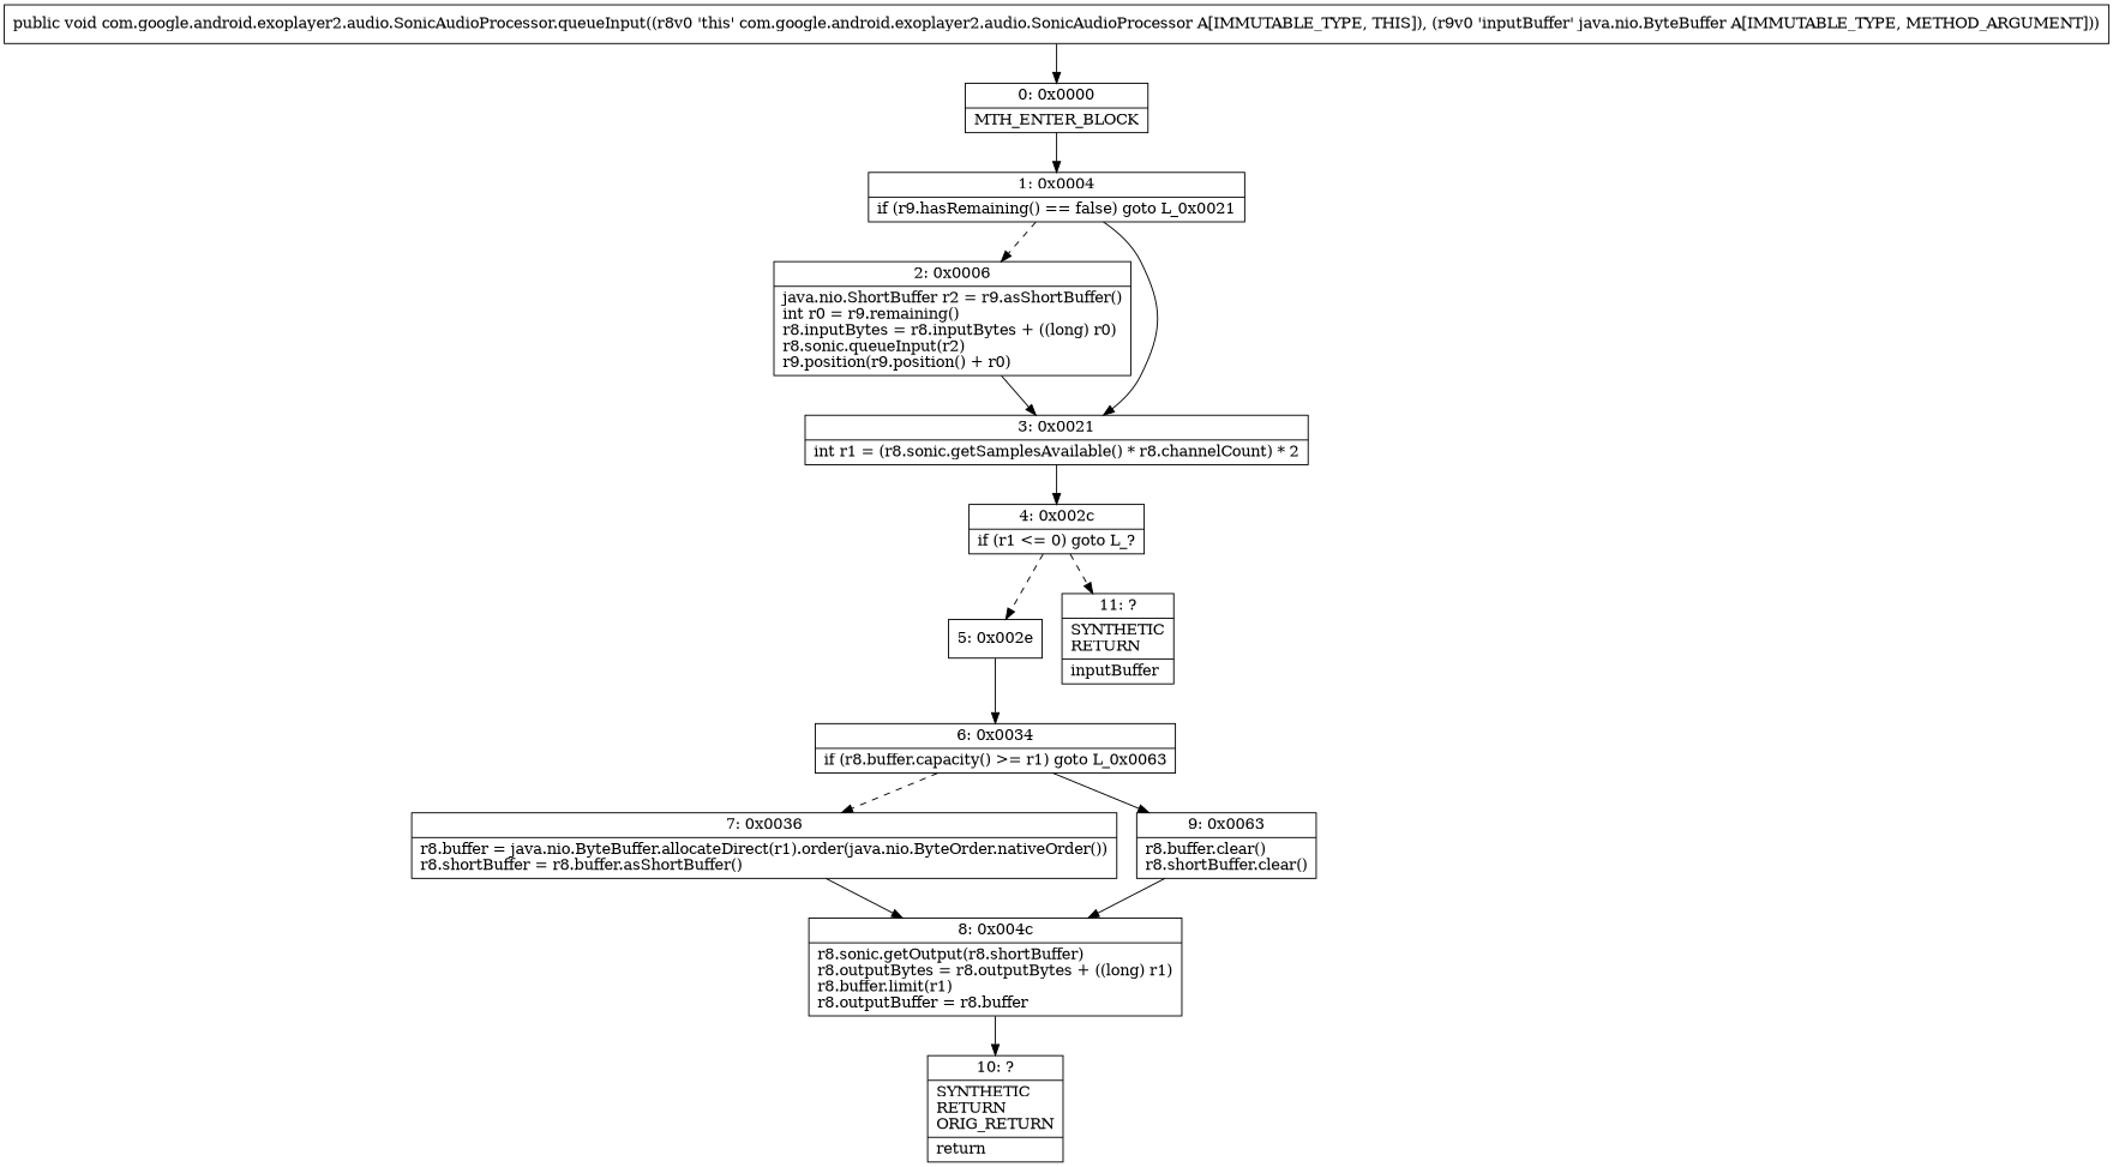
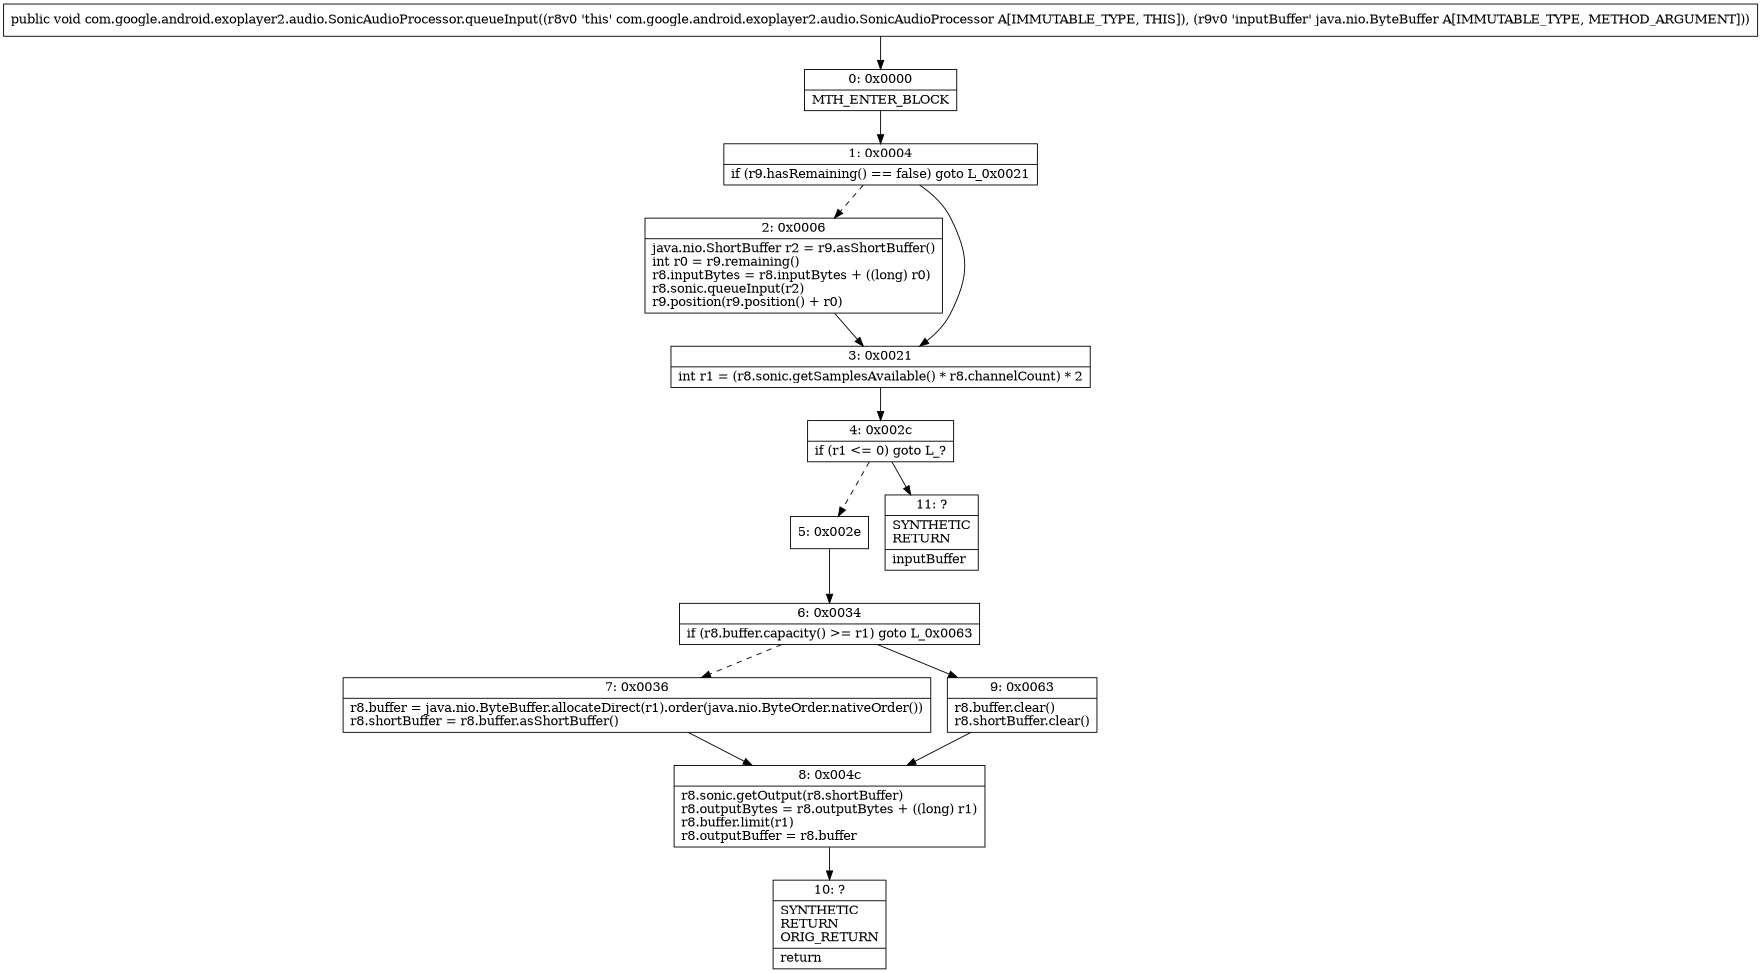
  digraph {
    node [shape=record]
    n1 [label="{0\:\ 0x0000|MTH_ENTER_BLOCK\l}"]
    n2 [label="{1\:\ 0x0004|if (r9.hasRemaining() == false) goto L_0x0021\l}"]
    n3 [label="{2\:\ 0x0006|java.nio.ShortBuffer r2 = r9.asShortBuffer()\lint r0 = r9.remaining()\lr8.inputBytes = r8.inputBytes + ((long) r0)\lr8.sonic.queueInput(r2)\lr9.position(r9.position() + r0)\l}"]
    n4 [label="{3\:\ 0x0021|int r1 = (r8.sonic.getSamplesAvailable() * r8.channelCount) * 2\l}"]
    n5 [label="{4\:\ 0x002c|if (r1 \<= 0) goto L_?\l}"]
    n6 [label="{5\:\ 0x002e}"]
    n7 [label="{11\:\ ?|SYNTHETIC\lRETURN\l|inputBuffer\l}"]
    n8 [label="{6\:\ 0x0034|if (r8.buffer.capacity() \>= r1) goto L_0x0063\l}"]
    n9 [label="{7\:\ 0x0036|r8.buffer = java.nio.ByteBuffer.allocateDirect(r1).order(java.nio.ByteOrder.nativeOrder())\lr8.shortBuffer = r8.buffer.asShortBuffer()\l}"]
    n10 [label="{9\:\ 0x0063|r8.buffer.clear()\lr8.shortBuffer.clear()\l}"]
    n11 [label="{8\:\ 0x004c|r8.sonic.getOutput(r8.shortBuffer)\lr8.outputBytes = r8.outputBytes + ((long) r1)\lr8.buffer.limit(r1)\lr8.outputBuffer = r8.buffer\l}"]
    n12 [label="{10\:\ ?|SYNTHETIC\lRETURN\lORIG_RETURN\l|return\l}"]
    n13 [label="{public void com.google.android.exoplayer2.audio.SonicAudioProcessor.queueInput((r8v0 'this' com.google.android.exoplayer2.audio.SonicAudioProcessor A[IMMUTABLE_TYPE, THIS]), (r9v0 'inputBuffer' java.nio.ByteBuffer A[IMMUTABLE_TYPE, METHOD_ARGUMENT])) }"]
    n1 -> n2
    n2 -> n3 [style=dashed]
    n2 -> n4
    n3 -> n4
    n4 -> n5
    n5 -> n6 [style=dashed]
-   n5 -> n7 [style=dashed]
+   n5 -> n7
    n6 -> n8
    n8 -> n9 [style=dashed]
    n8 -> n10
    n9 -> n11
    n10 -> n11
    n11 -> n12
    n13 -> n1
  }
